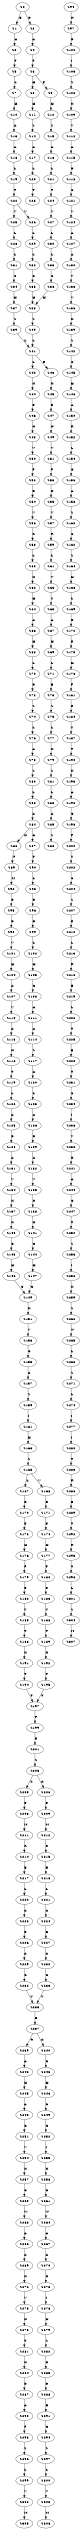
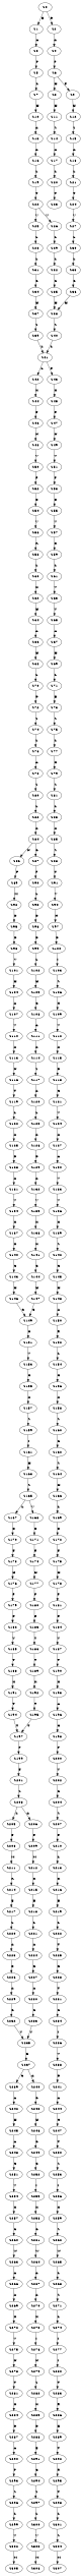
  strict digraph {
    S0
    S1
    S2
    S3
    S4
    S5
    S6
    S7
    S8
    S9
    S10
    S11
    S12
    S13
    S14
    S15
    S16
    S17
    S18
    S19
    S20
    S21
    S22
    S23
    S24
    S25
    S26
    S27
    S28
    S29
    S30
    S31
    S32
    S33
    S34
    S35
    S36
    S37
    S38
    S39
    S40
    S41
    S42
    S43
    S44
    S45
    S46
    S47
    S48
    S49
    S50
    S51
    S52
    S53
    S54
    S55
    S56
    S57
    S58
    S59
    S60
    S61
    S62
    S63
    S64
    S65
    S66
    S67
    S68
    S69
    S70
    S71
    S72
    S73
    S74
    S75
    S76
    S77
    S78
    S79
    S80
    S81
    S82
    S83
    S84
    S85
    S86
    S87
    S88
    S89
    S90
+   S91
    S92
    S93
    S94
    S95
    S96
    S97
    S98
    S99
    S100
    S101
    S102
    S103
    S104
    S105
    S106
    S107
    S108
    S109
    S110
    S111
    S112
    S113
    S114
    S115
    S116
    S117
    S118
    S119
    S120
    S121
    S122
    S123
    S124
    S125
    S126
    S127
    S128
    S129
    S130
    S131
    S132
    S133
    S134
    S135
    S136
    S137
    S138
    S139
    S140
    S141
    S142
    S143
    S144
    S145
    S146
    S147
    S148
    S149
    S150
    S151
    S152
    S153
    S154
    S155
    S156
    S157
    S158
    S159
    S160
    S161
    S162
    S163
    S164
    S165
    S166
    S167
    S168
    S169
    S170
    S171
    S172
    S173
    S174
    S175
    S176
    S177
    S178
    S179
    S180
    S181
    S182
    S183
    S184
    S185
    S186
    S187
    S188
    S189
    S190
    S191
    S192
    S193
    S194
    S195
    S196
    S197
    S198
    S199
    S200
    S201
    S202
    S203
    S204
    S205
    S206
    S207
    S208
    S209
    S210
    S211
    S212
    S213
    S214
    S215
    S216
    S217
    S218
    S219
    S220
    S221
    S222
    S223
    S224
    S225
    S226
    S227
    S228
    S229
    S230
    S231
    S232
    S233
    S234
    S235
    S236
    S237
    S238
    S239
    S240
    S241
    S242
    S243
    S244
    S245
    S246
    S247
    S248
    S249
    S250
    S251
    S252
    S253
    S254
    S255
    S256
    S257
    S258
    S259
    S260
    S261
    S262
    S263
    S264
    S265
    S266
    S267
    S268
    S269
    S270
    S271
    S272
    S273
    S274
    S275
    S276
    S277
    S278
    S279
    S280
    S281
    S282
    S283
    S284
    S285
    S286
    S287
    S288
    S289
    S290
    S291
    S292
    S293
    S294
    S295
    S296
    S297
    S298
    S299
    S300
    S301
    S302
    S303
    S304
    S305
    S306
    S307
    S0 -> S1 [label=E]
    S0 -> S2 [label=D]
    S1 -> S3 [label=A]
    S2 -> S4 [label=A]
    S3 -> S5 [label=P]
    S4 -> S6 [label=P]
    S5 -> S7 [label=L]
    S6 -> S8 [label=H]
    S6 -> S9 [label=F]
    S7 -> S10 [label=H]
    S8 -> S11 [label=H]
    S9 -> S12 [label=H]
    S10 -> S13 [label=A]
    S11 -> S14 [label=S]
    S12 -> S15 [label=S]
    S13 -> S16 [label=A]
    S14 -> S17 [label=A]
    S15 -> S18 [label=A]
    S16 -> S19 [label=L]
    S17 -> S20 [label=L]
    S18 -> S21 [label=L]
    S19 -> S22 [label=T]
    S20 -> S23 [label=T]
    S21 -> S24 [label=T]
    S22 -> S25 [label=V]
    S22 -> S26 [label=V]
    S24 -> S27 [label=V]
    S25 -> S28 [label=L]
    S26 -> S29 [label=L]
    S27 -> S30 [label=L]
    S28 -> S31 [label=L]
    S29 -> S32 [label=L]
    S30 -> S33 [label=L]
    S31 -> S34 [label=C]
    S32 -> S35 [label=C]
    S33 -> S36 [label=C]
    S34 -> S37 [label=H]
    S35 -> S38 [label=H]
    S36 -> S38 [label=H]
    S37 -> S39 [label=S]
    S38 -> S40 [label=S]
    S39 -> S41 [label=L]
    S40 -> S41 [label=L]
    S41 -> S42 [label=L]
    S41 -> S43 [label=F]
    S42 -> S44 [label=K]
    S43 -> S45 [label=K]
    S44 -> S46 [label=F]
    S45 -> S47 [label=F]
    S46 -> S48 [label=N]
    S47 -> S49 [label=N]
    S48 -> S50 [label=V]
    S49 -> S51 [label=V]
    S50 -> S52 [label=P]
    S51 -> S53 [label=P]
    S52 -> S54 [label=D]
    S53 -> S55 [label=D]
    S54 -> S56 [label=V]
    S55 -> S57 [label=V]
    S56 -> S58 [label=R]
    S57 -> S59 [label=R]
    S58 -> S60 [label=L]
    S59 -> S61 [label=L]
    S60 -> S62 [label=K]
    S61 -> S63 [label=V]
    S62 -> S64 [label=H]
    S63 -> S65 [label=Y]
    S64 -> S66 [label=A]
    S65 -> S67 [label=A]
    S66 -> S68 [label=H]
    S67 -> S69 [label=H]
    S68 -> S70 [label=L]
    S69 -> S71 [label=L]
    S70 -> S72 [label=D]
    S71 -> S73 [label=E]
    S72 -> S74 [label=S]
    S73 -> S75 [label=S]
    S74 -> S76 [label=L]
    S75 -> S77 [label=L]
    S76 -> S78 [label=A]
    S77 -> S79 [label=K]
    S78 -> S80 [label=S]
    S79 -> S81 [label=S]
    S80 -> S82 [label=L]
    S81 -> S83 [label=L]
    S82 -> S84 [label=A]
    S83 -> S85 [label=A]
    S84 -> S86 [label=N]
    S84 -> S87 [label=G]
    S85 -> S88 [label=S]
    S86 -> S89 [label=P]
    S87 -> S90 [label=P]
+   S88 -> S91 [label=T]
    S89 -> S92 [label=M]
    S90 -> S93 [label=L]
+   S91 -> S94 [label=V]
    S92 -> S95 [label=D]
    S93 -> S96 [label=D]
    S94 -> S97 [label=N]
    S95 -> S98 [label=D]
    S96 -> S99 [label=D]
    S97 -> S100 [label=D]
    S98 -> S101 [label=V]
    S99 -> S102 [label=L]
    S100 -> S103 [label=I]
    S101 -> S104 [label=H]
    S102 -> S105 [label=H]
    S103 -> S106 [label=S]
    S104 -> S107 [label=A]
    S105 -> S108 [label=G]
    S106 -> S109 [label=K]
    S107 -> S110 [label=V]
    S108 -> S111 [label=A]
    S109 -> S112 [label=V]
    S110 -> S113 [label=A]
    S111 -> S114 [label=A]
    S112 -> S115 [label=A]
    S113 -> S116 [label=N]
    S114 -> S117 [label=S]
    S115 -> S118 [label=D]
    S116 -> S119 [label=T]
    S117 -> S120 [label=A]
    S118 -> S121 [label=G]
    S119 -> S122 [label=L]
    S120 -> S123 [label=L]
    S121 -> S124 [label=V]
    S122 -> S125 [label=A]
    S123 -> S126 [label=A]
    S124 -> S127 [label=A]
    S125 -> S128 [label=D]
    S126 -> S129 [label=D]
    S127 -> S130 [label=A]
    S128 -> S131 [label=A]
    S129 -> S132 [label=A]
    S130 -> S133 [label=V]
    S131 -> S134 [label=V]
    S132 -> S135 [label=V]
    S133 -> S136 [label=V]
    S134 -> S137 [label=K]
    S135 -> S138 [label=K]
    S136 -> S139 [label=K]
    S137 -> S140 [label=K]
    S138 -> S141 [label=K]
    S139 -> S142 [label=S]
    S140 -> S143 [label=G]
    S141 -> S144 [label=G]
    S142 -> S145 [label=G]
    S143 -> S146 [label=H]
    S144 -> S147 [label=H]
    S145 -> S148 [label=H]
    S146 -> S149 [label=G]
    S147 -> S149 [label=G]
    S148 -> S150 [label=A]
    S149 -> S151 [label=K]
    S150 -> S152 [label=R]
    S151 -> S153 [label=V]
    S152 -> S154 [label=L]
    S153 -> S155 [label=Q]
    S154 -> S156 [label=Q]
    S155 -> S157 [label=A]
    S156 -> S158 [label=A]
    S157 -> S159 [label=S]
    S158 -> S160 [label=S]
    S159 -> S161 [label=I]
    S160 -> S162 [label=G]
    S161 -> S163 [label=H]
    S162 -> S164 [label=S]
    S163 -> S165 [label=S]
    S164 -> S166 [label=H]
    S165 -> S167 [label=L]
    S165 -> S168 [label=V]
    S166 -> S169 [label=L]
    S167 -> S170 [label=D]
    S168 -> S171 [label=D]
    S169 -> S172 [label=D]
    S170 -> S173 [label=F]
    S171 -> S174 [label=F]
    S172 -> S175 [label=F]
    S173 -> S176 [label=H]
    S174 -> S177 [label=H]
    S175 -> S178 [label=H]
    S176 -> S179 [label=P]
    S177 -> S180 [label=P]
    S178 -> S181 [label=P]
    S179 -> S182 [label=F]
    S180 -> S183 [label=F]
    S181 -> S184 [label=F]
    S182 -> S185 [label=Y]
    S183 -> S186 [label=Y]
    S184 -> S187 [label=Y]
    S185 -> S188 [label=T]
    S186 -> S189 [label=T]
    S187 -> S190 [label=T]
    S188 -> S191 [label=K]
    S189 -> S192 [label=K]
    S190 -> S193 [label=K]
    S191 -> S194 [label=T]
    S192 -> S195 [label=T]
    S193 -> S196 [label=A]
    S194 -> S197 [label=T]
    S195 -> S197 [label=T]
    S196 -> S198 [label=Q]
    S197 -> S199 [label=P]
    S198 -> S200 [label=P]
    S199 -> S201 [label=F]
    S200 -> S202 [label=Y]
    S201 -> S203 [label=S]
    S202 -> S204 [label=C]
    S203 -> S205 [label=L]
    S203 -> S206 [label=A]
    S204 -> S207 [label=S]
    S205 -> S208 [label=F]
    S206 -> S209 [label=F]
    S207 -> S210 [label=F]
    S208 -> S211 [label=M]
    S209 -> S212 [label=M]
    S210 -> S213 [label=L]
    S211 -> S214 [label=R]
    S212 -> S215 [label=R]
    S213 -> S216 [label=R]
    S214 -> S217 [label=E]
    S215 -> S218 [label=E]
    S216 -> S219 [label=E]
    S217 -> S220 [label=L]
    S218 -> S221 [label=L]
    S219 -> S222 [label=L]
    S220 -> S223 [label=A]
    S221 -> S224 [label=A]
    S222 -> S225 [label=T]
    S223 -> S226 [label=E]
    S224 -> S227 [label=E]
    S225 -> S228 [label=E]
    S226 -> S229 [label=A]
    S227 -> S230 [label=A]
    S228 -> S231 [label=T]
    S229 -> S232 [label=G]
    S230 -> S233 [label=G]
    S231 -> S234 [label=G]
    S232 -> S235 [label=Y]
    S233 -> S235 [label=Y]
    S234 -> S236 [label=I]
    S235 -> S237 [label=E]
    S236 -> S238 [label=V]
    S237 -> S239 [label=G]
    S237 -> S240 [label=A]
    S238 -> S241 [label=D]
    S239 -> S242 [label=A]
    S240 -> S243 [label=G]
    S241 -> S244 [label=A]
    S242 -> S245 [label=H]
    S243 -> S246 [label=H]
    S244 -> S247 [label=Q]
    S245 -> S248 [label=A]
    S246 -> S249 [label=G]
    S247 -> S250 [label=T]
    S248 -> S251 [label=G]
    S249 -> S252 [label=G]
    S250 -> S253 [label=S]
    S251 -> S254 [label=V]
    S252 -> S255 [label=I]
    S253 -> S256 [label=I]
    S254 -> S257 [label=K]
    S255 -> S258 [label=K]
    S256 -> S259 [label=K]
    S257 -> S260 [label=G]
    S258 -> S261 [label=G]
    S259 -> S262 [label=S]
    S260 -> S263 [label=W]
    S261 -> S264 [label=W]
    S262 -> S265 [label=W]
    S263 -> S266 [label=A]
    S264 -> S267 [label=A]
    S265 -> S268 [label=L]
    S266 -> S269 [label=A]
    S267 -> S270 [label=A]
    S268 -> S271 [label=S]
    S269 -> S272 [label=K]
    S270 -> S273 [label=K]
    S271 -> S274 [label=L]
    S272 -> S275 [label=V]
    S273 -> S276 [label=I]
    S274 -> S277 [label=I]
    S275 -> S278 [label=N]
    S276 -> S279 [label=N]
    S277 -> S280 [label=I]
    S278 -> S281 [label=T]
    S279 -> S282 [label=S]
    S280 -> S283 [label=T]
    S281 -> S284 [label=K]
    S282 -> S285 [label=K]
    S283 -> S286 [label=R]
    S284 -> S287 [label=D]
    S285 -> S288 [label=D]
    S286 -> S289 [label=E]
    S287 -> S290 [label=A]
    S288 -> S291 [label=E]
    S289 -> S292 [label=T]
    S290 -> S293 [label=P]
    S291 -> S294 [label=G]
    S292 -> S295 [label=R]
    S293 -> S296 [label=S]
    S294 -> S297 [label=S]
    S295 -> S298 [label=T]
    S296 -> S299 [label=L]
    S297 -> S300 [label=L]
    S298 -> S301 [label=L]
    S299 -> S302 [label=V]
    S300 -> S303 [label=V]
    S301 -> S304 [label=S]
    S302 -> S305 [label=M]
    S303 -> S306 [label=M]
    S304 -> S307 [label=M]
  }
